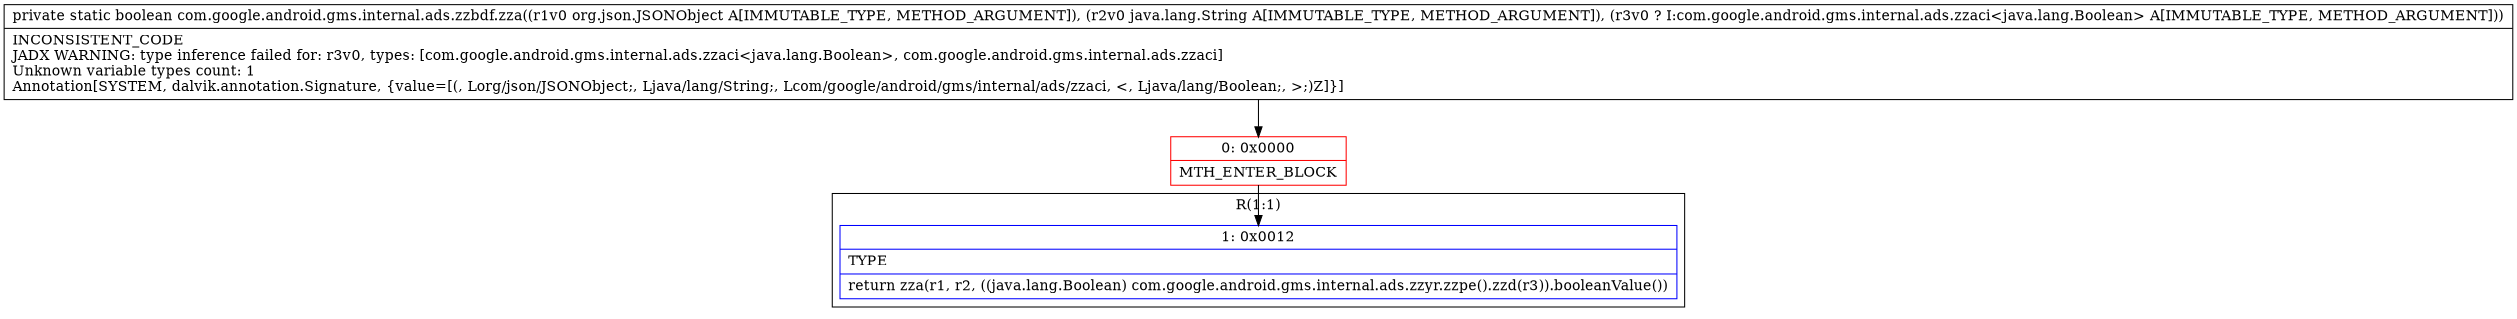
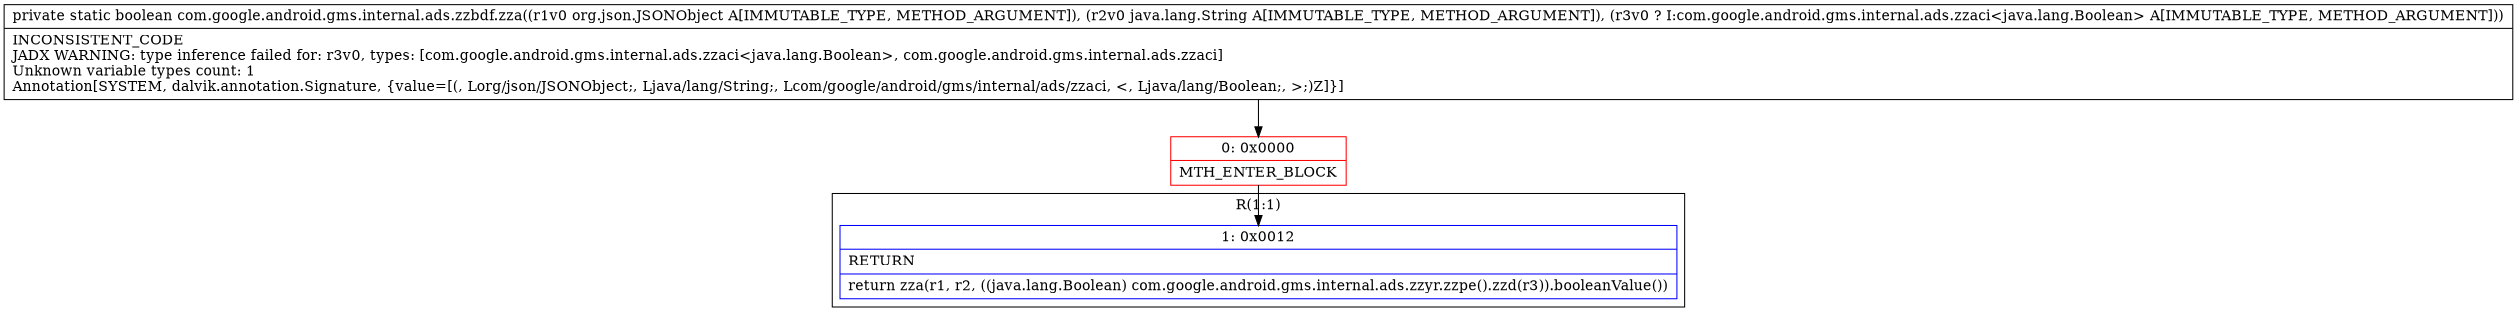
  digraph {
    node [shape=record]
-   n1 [color=blue label="{1\:\ 0x0012|TYPE\l|return zza(r1, r2, ((java.lang.Boolean) com.google.android.gms.internal.ads.zzyr.zzpe().zzd(r3)).booleanValue())\l}"]
+   n1 [color=blue label="{1\:\ 0x0012|RETURN\l|return zza(r1, r2, ((java.lang.Boolean) com.google.android.gms.internal.ads.zzyr.zzpe().zzd(r3)).booleanValue())\l}"]
    n2 [color=red label="{0\:\ 0x0000|MTH_ENTER_BLOCK\l}"]
    n3 [label="{private static boolean com.google.android.gms.internal.ads.zzbdf.zza((r1v0 org.json.JSONObject A[IMMUTABLE_TYPE, METHOD_ARGUMENT]), (r2v0 java.lang.String A[IMMUTABLE_TYPE, METHOD_ARGUMENT]), (r3v0 ? I:com.google.android.gms.internal.ads.zzaci\<java.lang.Boolean\> A[IMMUTABLE_TYPE, METHOD_ARGUMENT]))  | INCONSISTENT_CODE\lJADX WARNING: type inference failed for: r3v0, types: [com.google.android.gms.internal.ads.zzaci\<java.lang.Boolean\>, com.google.android.gms.internal.ads.zzaci]\lUnknown variable types count: 1\lAnnotation[SYSTEM, dalvik.annotation.Signature, \{value=[(, Lorg\/json\/JSONObject;, Ljava\/lang\/String;, Lcom\/google\/android\/gms\/internal\/ads\/zzaci, \<, Ljava\/lang\/Boolean;, \>;)Z]\}]\l}"]
    subgraph cluster_1 {
      label="R(1:1)"
      n1
    }
    n2 -> n1
    n3 -> n2
  }
